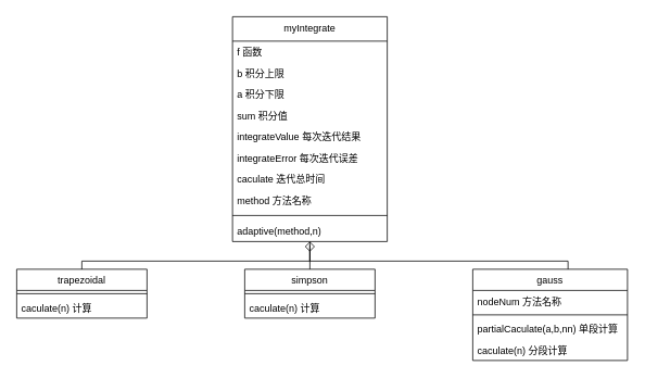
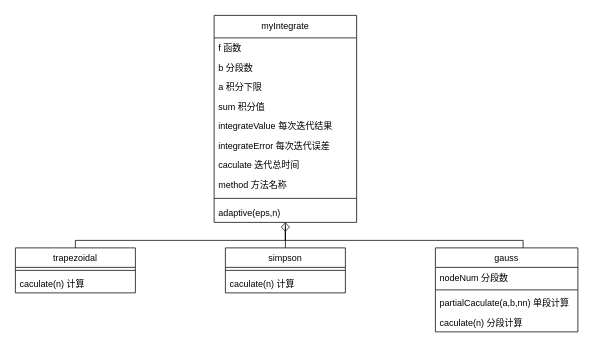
  <mxCell id="0" />
  <mxCell id="1" parent="0" />
  <mxCell id="2" value="myIntegrate" style="swimlane;fontStyle=0;align=center;verticalAlign=top;childLayout=stackLayout;horizontal=1;startSize=30;horizontalStack=0;resizeParent=1;resizeLast=0;collapsible=1;marginBottom=0;rounded=0;shadow=0;strokeWidth=1;" parent="1" vertex="1"><mxGeometry x="285" y="20" width="190" height="276" as="geometry"><mxRectangle x="230" y="140" width="160" height="26" as="alternateBounds" /></mxGeometry></mxCell>
  <mxCell id="3" value="f 函数" style="text;align=left;verticalAlign=top;spacingLeft=4;spacingRight=4;overflow=hidden;rotatable=0;points=[[0,0.5],[1,0.5]];portConstraint=eastwest;" parent="2" vertex="1"><mxGeometry y="30" width="190" height="26" as="geometry" /></mxCell>
- <mxCell id="4" value="b 积分上限" style="text;align=left;verticalAlign=top;spacingLeft=4;spacingRight=4;overflow=hidden;rotatable=0;points=[[0,0.5],[1,0.5]];portConstraint=eastwest;rounded=0;shadow=0;html=0;" parent="2" vertex="1"><mxGeometry y="56" width="190" height="26" as="geometry" /></mxCell>
+ <mxCell id="4" value="b 分段数" style="text;align=left;verticalAlign=top;spacingLeft=4;spacingRight=4;overflow=hidden;rotatable=0;points=[[0,0.5],[1,0.5]];portConstraint=eastwest;rounded=0;shadow=0;html=0;" parent="2" vertex="1"><mxGeometry y="56" width="190" height="26" as="geometry" /></mxCell>
  <mxCell id="5" value="a 积分下限" style="text;align=left;verticalAlign=top;spacingLeft=4;spacingRight=4;overflow=hidden;rotatable=0;points=[[0,0.5],[1,0.5]];portConstraint=eastwest;rounded=0;shadow=0;html=0;" parent="2" vertex="1"><mxGeometry y="82" width="190" height="26" as="geometry" /></mxCell>
  <mxCell id="6" value="sum 积分值" style="text;align=left;verticalAlign=top;spacingLeft=4;spacingRight=4;overflow=hidden;rotatable=0;points=[[0,0.5],[1,0.5]];portConstraint=eastwest;rounded=0;shadow=0;html=0;" vertex="1" parent="2"><mxGeometry y="108" width="190" height="26" as="geometry" /></mxCell>
  <mxCell id="7" value="integrateValue 每次迭代结果" style="text;align=left;verticalAlign=top;spacingLeft=4;spacingRight=4;overflow=hidden;rotatable=0;points=[[0,0.5],[1,0.5]];portConstraint=eastwest;rounded=0;shadow=0;html=0;" vertex="1" parent="2"><mxGeometry y="134" width="190" height="26" as="geometry" /></mxCell>
  <mxCell id="8" value="integrateError 每次迭代误差" style="text;align=left;verticalAlign=top;spacingLeft=4;spacingRight=4;overflow=hidden;rotatable=0;points=[[0,0.5],[1,0.5]];portConstraint=eastwest;rounded=0;shadow=0;html=0;" vertex="1" parent="2"><mxGeometry y="160" width="190" height="26" as="geometry" /></mxCell>
  <mxCell id="9" value="caculate 迭代总时间" style="text;align=left;verticalAlign=top;spacingLeft=4;spacingRight=4;overflow=hidden;rotatable=0;points=[[0,0.5],[1,0.5]];portConstraint=eastwest;rounded=0;shadow=0;html=0;" vertex="1" parent="2"><mxGeometry y="186" width="190" height="26" as="geometry" /></mxCell>
  <mxCell id="10" value="method 方法名称" style="text;align=left;verticalAlign=top;spacingLeft=4;spacingRight=4;overflow=hidden;rotatable=0;points=[[0,0.5],[1,0.5]];portConstraint=eastwest;" vertex="1" parent="2"><mxGeometry y="212" width="190" height="26" as="geometry" /></mxCell>
  <mxCell id="11" value="" style="line;html=1;strokeWidth=1;align=left;verticalAlign=middle;spacingTop=-1;spacingLeft=3;spacingRight=3;rotatable=0;labelPosition=right;points=[];portConstraint=eastwest;" parent="2" vertex="1"><mxGeometry y="238" width="190" height="12" as="geometry" /></mxCell>
- <mxCell id="12" value="adaptive(method,n)" style="text;align=left;verticalAlign=top;spacingLeft=4;spacingRight=4;overflow=hidden;rotatable=0;points=[[0,0.5],[1,0.5]];portConstraint=eastwest;" parent="2" vertex="1"><mxGeometry y="250" width="190" height="26" as="geometry" /></mxCell>
+ <mxCell id="12" value="adaptive(eps,n)" style="text;align=left;verticalAlign=top;spacingLeft=4;spacingRight=4;overflow=hidden;rotatable=0;points=[[0,0.5],[1,0.5]];portConstraint=eastwest;" parent="2" vertex="1"><mxGeometry y="250" width="190" height="26" as="geometry" /></mxCell>
  <mxCell id="13" value="trapezoidal" style="swimlane;fontStyle=0;align=center;verticalAlign=top;childLayout=stackLayout;horizontal=1;startSize=26;horizontalStack=0;resizeParent=1;resizeLast=0;collapsible=1;marginBottom=0;rounded=0;shadow=0;strokeWidth=1;" parent="1" vertex="1"><mxGeometry x="20" y="330" width="160" height="60" as="geometry"><mxRectangle x="130" y="380" width="160" height="26" as="alternateBounds" /></mxGeometry></mxCell>
  <mxCell id="14" value="" style="line;html=1;strokeWidth=1;align=left;verticalAlign=middle;spacingTop=-1;spacingLeft=3;spacingRight=3;rotatable=0;labelPosition=right;points=[];portConstraint=eastwest;" parent="13" vertex="1"><mxGeometry y="26" width="160" height="8" as="geometry" /></mxCell>
  <mxCell id="15" value="caculate(n) 计算" style="text;align=left;verticalAlign=top;spacingLeft=4;spacingRight=4;overflow=hidden;rotatable=0;points=[[0,0.5],[1,0.5]];portConstraint=eastwest;" parent="13" vertex="1"><mxGeometry y="34" width="160" height="26" as="geometry" /></mxCell>
  <mxCell id="16" value="" style="endArrow=diamond;endSize=10;endFill=0;shadow=0;strokeWidth=1;rounded=0;edgeStyle=elbowEdgeStyle;elbow=vertical;" parent="1" source="13" target="2" edge="1"><mxGeometry width="160" relative="1" as="geometry"><mxPoint x="150" y="183" as="sourcePoint" /><mxPoint x="150" y="183" as="targetPoint" /><Array as="points"><mxPoint x="241" y="320" /><mxPoint x="351" y="320" /></Array></mxGeometry></mxCell>
  <mxCell id="17" value="simpson" style="swimlane;fontStyle=0;align=center;verticalAlign=top;childLayout=stackLayout;horizontal=1;startSize=26;horizontalStack=0;resizeParent=1;resizeLast=0;collapsible=1;marginBottom=0;rounded=0;shadow=0;strokeWidth=1;" parent="1" vertex="1"><mxGeometry x="300" y="330" width="160" height="60" as="geometry"><mxRectangle x="340" y="380" width="170" height="26" as="alternateBounds" /></mxGeometry></mxCell>
  <mxCell id="18" value="" style="line;html=1;strokeWidth=1;align=left;verticalAlign=middle;spacingTop=-1;spacingLeft=3;spacingRight=3;rotatable=0;labelPosition=right;points=[];portConstraint=eastwest;" parent="17" vertex="1"><mxGeometry y="26" width="160" height="8" as="geometry" /></mxCell>
  <mxCell id="19" value="caculate(n) 计算" style="text;align=left;verticalAlign=top;spacingLeft=4;spacingRight=4;overflow=hidden;rotatable=0;points=[[0,0.5],[1,0.5]];portConstraint=eastwest;" vertex="1" parent="17"><mxGeometry y="34" width="160" height="26" as="geometry" /></mxCell>
  <mxCell id="20" value="" style="endArrow=none;endSize=10;endFill=0;shadow=0;strokeWidth=1;rounded=0;edgeStyle=elbowEdgeStyle;elbow=vertical;" parent="1" source="17" target="2" edge="1"><mxGeometry width="160" relative="1" as="geometry"><mxPoint x="160" y="353" as="sourcePoint" /><mxPoint x="260" y="251" as="targetPoint" /></mxGeometry></mxCell>
  <mxCell id="21" style="edgeStyle=orthogonalEdgeStyle;rounded=0;orthogonalLoop=1;jettySize=auto;html=1;strokeWidth=1;endArrow=none;endFill=0;endSize=10;" edge="1" parent="1" source="22"><mxGeometry relative="1" as="geometry"><mxPoint x="380" y="300" as="targetPoint" /><Array as="points"><mxPoint x="697" y="320" /><mxPoint x="380" y="320" /></Array></mxGeometry></mxCell>
  <mxCell id="22" value="gauss" style="swimlane;fontStyle=0;align=center;verticalAlign=top;childLayout=stackLayout;horizontal=1;startSize=26;horizontalStack=0;resizeParent=1;resizeLast=0;collapsible=1;marginBottom=0;rounded=0;shadow=0;strokeWidth=1;" vertex="1" parent="1"><mxGeometry x="580" y="330" width="190" height="112" as="geometry"><mxRectangle x="340" y="380" width="170" height="26" as="alternateBounds" /></mxGeometry></mxCell>
- <mxCell id="23" value="nodeNum 方法名称" style="text;align=left;verticalAlign=top;spacingLeft=4;spacingRight=4;overflow=hidden;rotatable=0;points=[[0,0.5],[1,0.5]];portConstraint=eastwest;" vertex="1" parent="22"><mxGeometry y="26" width="190" height="26" as="geometry" /></mxCell>
+ <mxCell id="23" value="nodeNum 分段数" style="text;align=left;verticalAlign=top;spacingLeft=4;spacingRight=4;overflow=hidden;rotatable=0;points=[[0,0.5],[1,0.5]];portConstraint=eastwest;" vertex="1" parent="22"><mxGeometry y="26" width="190" height="26" as="geometry" /></mxCell>
  <mxCell id="24" value="" style="line;html=1;strokeWidth=1;align=left;verticalAlign=middle;spacingTop=-1;spacingLeft=3;spacingRight=3;rotatable=0;labelPosition=right;points=[];portConstraint=eastwest;" vertex="1" parent="22"><mxGeometry y="52" width="190" height="8" as="geometry" /></mxCell>
  <mxCell id="25" value="partialCaculate(a,b,nn) 单段计算" style="text;align=left;verticalAlign=top;spacingLeft=4;spacingRight=4;overflow=hidden;rotatable=0;points=[[0,0.5],[1,0.5]];portConstraint=eastwest;" vertex="1" parent="22"><mxGeometry y="60" width="190" height="26" as="geometry" /></mxCell>
  <mxCell id="26" value="caculate(n) 分段计算" style="text;align=left;verticalAlign=top;spacingLeft=4;spacingRight=4;overflow=hidden;rotatable=0;points=[[0,0.5],[1,0.5]];portConstraint=eastwest;" vertex="1" parent="22"><mxGeometry y="86" width="190" height="26" as="geometry" /></mxCell>
